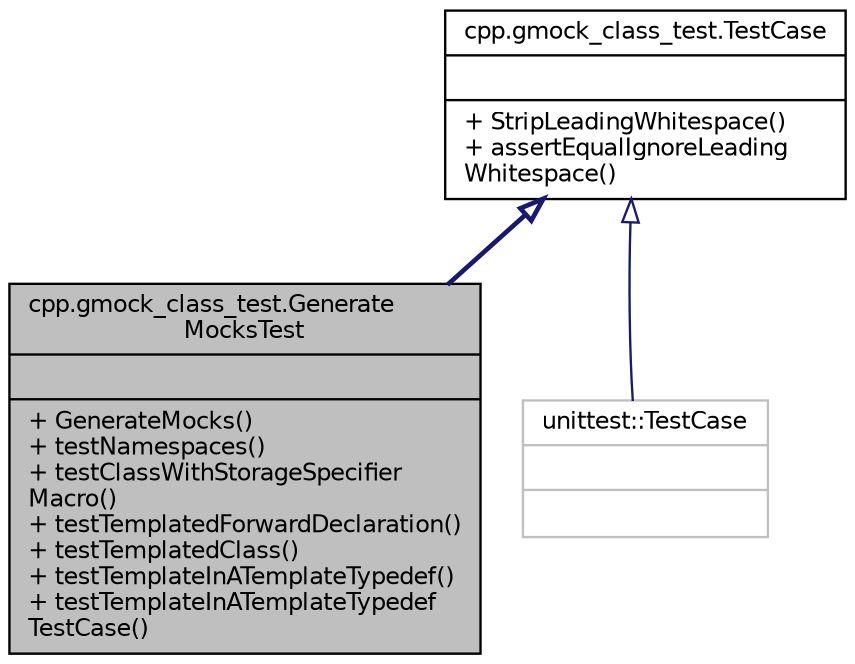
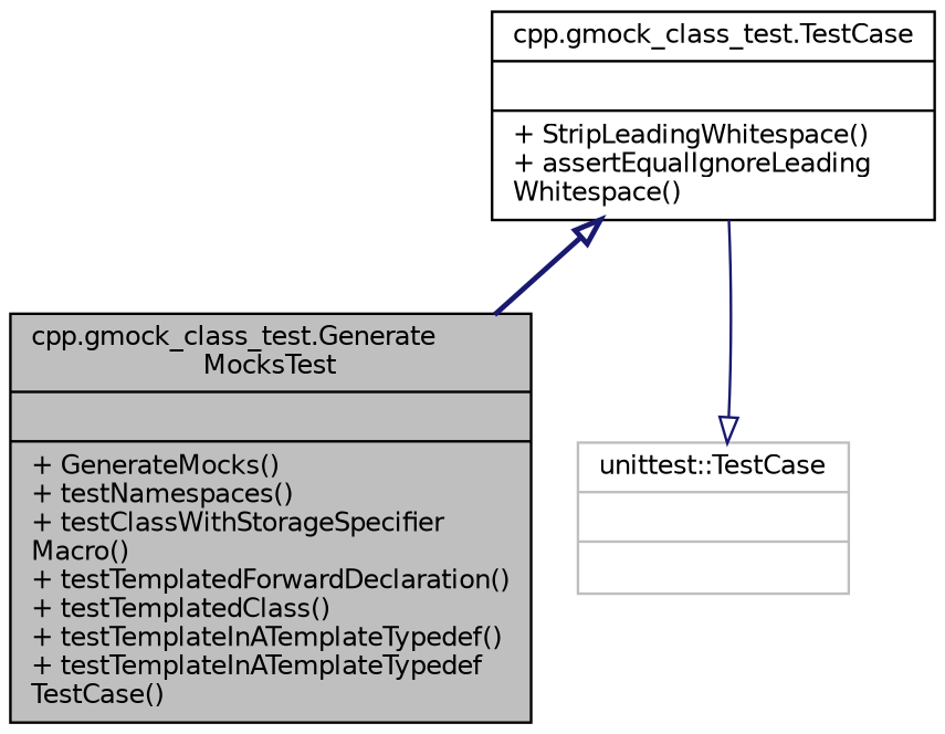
  digraph {
    node [color=black fillcolor=white fontname=Helvetica fontsize=10 shape=record style=filled]
    edge [arrowtail=onormal color=midnightblue dir=back fontname=Helvetica fontsize=10 labelfontname=Helvetica labelfontsize=10]
    n1 [fillcolor=grey75 fontcolor=black height=0.2 label="{cpp.gmock_class_test.Generate\lMocksTest\n||+ GenerateMocks()\l+ testNamespaces()\l+ testClassWithStorageSpecifier\lMacro()\l+ testTemplatedForwardDeclaration()\l+ testTemplatedClass()\l+ testTemplateInATemplateTypedef()\l+ testTemplateInATemplateTypedef\lTestCase()\l}" width=0.4]
    n2 [height=0.2 label="{cpp.gmock_class_test.TestCase\n||+ StripLeadingWhitespace()\l+ assertEqualIgnoreLeading\lWhitespace()\l}" width=0.4]
    n3 [color=grey75 height=0.2 label="{unittest::TestCase\n||}" width=0.4]
    n2 -> n1 [style=bold]
-   n2 -> n3 [style=solid]
+   n3 -> n2 [style=solid]
  }
